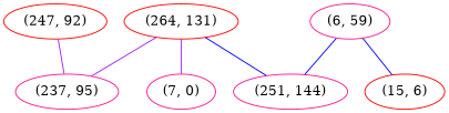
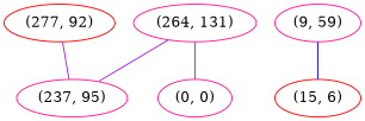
  graph {
    node [color=deeppink]
    edge [color=blue weight=1]
-   "(264, 131)" [color=red]
-   "(251, 144)"
+   "(264, 131)"
    n3 [label="(237, 95)"]
-   "(0, 0)" [label="(7, 0)"]
-   "(9, 59)" [label="(6, 59)"]
+   "(0, 0)"
+   "(9, 59)"
    "(15, 6)" [color=red]
-   "(247, 92)" [color=red]
-   "(264, 131)" -- "(251, 144)"
+   "(247, 92)" [color=red label="(277, 92)"]
    "(264, 131)" -- n3 [color=purple]
    "(264, 131)" -- "(0, 0)" [color=purple weight=4]
-   "(9, 59)" -- "(251, 144)"
    "(9, 59)" -- "(15, 6)"
    "(247, 92)" -- n3 [color=purple]
  }
